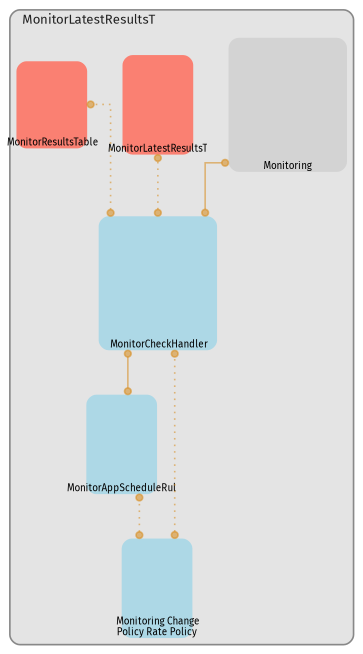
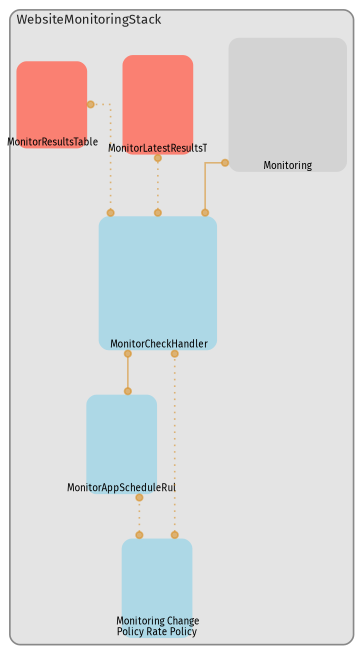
  digraph {
    compound=true
    fontcolor="#222222"
    fontname="Fira Sans"
    fontsize=15
    nodesep=0.60
    rankdir=BT
    ranksep=0.75
    splines=ortho
    node [fillcolor=lightblue fixedsize=true fontname="Fira Sans" fontsize=12 labelloc=b margin=8 penwidth=0 shape="node" style="rounded,filled"]
    edge [arrowhead=dot arrowtail=dot color="#D5871488" dir=both fontname="Fira Sans" penwidth=2 style=dotted]
    n1 [fillcolor=salmon height=1.466 label=" MonitorResultsTable" width=1.2]
    n2 [fillcolor=salmon height=1.682 label="\nMonitorLatestResultsT" width=1.2]
    n3 [fillcolor=lightgrey height=2.266 label=Monitoring width=2]
    n4 [height=1.682 label="\nMonitorAppScheduleRul" width=1.2]
    n5 [height=2.266 label=" MonitorCheckHandler" width=2]
    n6 [height=1.682 label=" Monitoring Change\nPolicy Rate Policy" width=1.2]
    subgraph sub_1 {
      subgraph cluster_2 {
        fillcolor="#e4e4e4"
        fontsize=16
-       label=MonitorLatestResultsT
+       label=WebsiteMonitoringStack
        labeljust=l
        labelloc=b
        pencolor="#888888"
        penwidth=2
        style="filled,rounded"
        n1
        n2
        n3
        n4
        n5
        n6
      }
    }
    n4 -> n5 [style=bold]
    n5 -> n1
    n5 -> n2
    n5 -> n3 [style=bold]
    n6 -> n4
    n6 -> n5
  }
